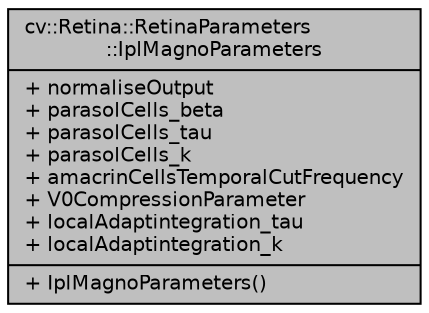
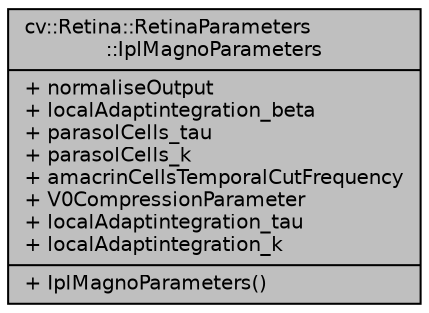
  digraph {
-   n1 [color=black fillcolor=grey75 fontcolor=black fontname=Helvetica fontsize=10 height=0.2 label="{cv::Retina::RetinaParameters\l::IplMagnoParameters\n|+ normaliseOutput\l+ parasolCells_beta\l+ parasolCells_tau\l+ parasolCells_k\l+ amacrinCellsTemporalCutFrequency\l+ V0CompressionParameter\l+ localAdaptintegration_tau\l+ localAdaptintegration_k\l|+ IplMagnoParameters()\l}" shape=record style=filled width=0.4]
+   n1 [color=black fillcolor=grey75 fontcolor=black fontname=Helvetica fontsize=10 height=0.2 label="{cv::Retina::RetinaParameters\l::IplMagnoParameters\n|+ normaliseOutput\l+ localAdaptintegration_beta\l+ parasolCells_tau\l+ parasolCells_k\l+ amacrinCellsTemporalCutFrequency\l+ V0CompressionParameter\l+ localAdaptintegration_tau\l+ localAdaptintegration_k\l|+ IplMagnoParameters()\l}" shape=record style=filled width=0.4]
  }
